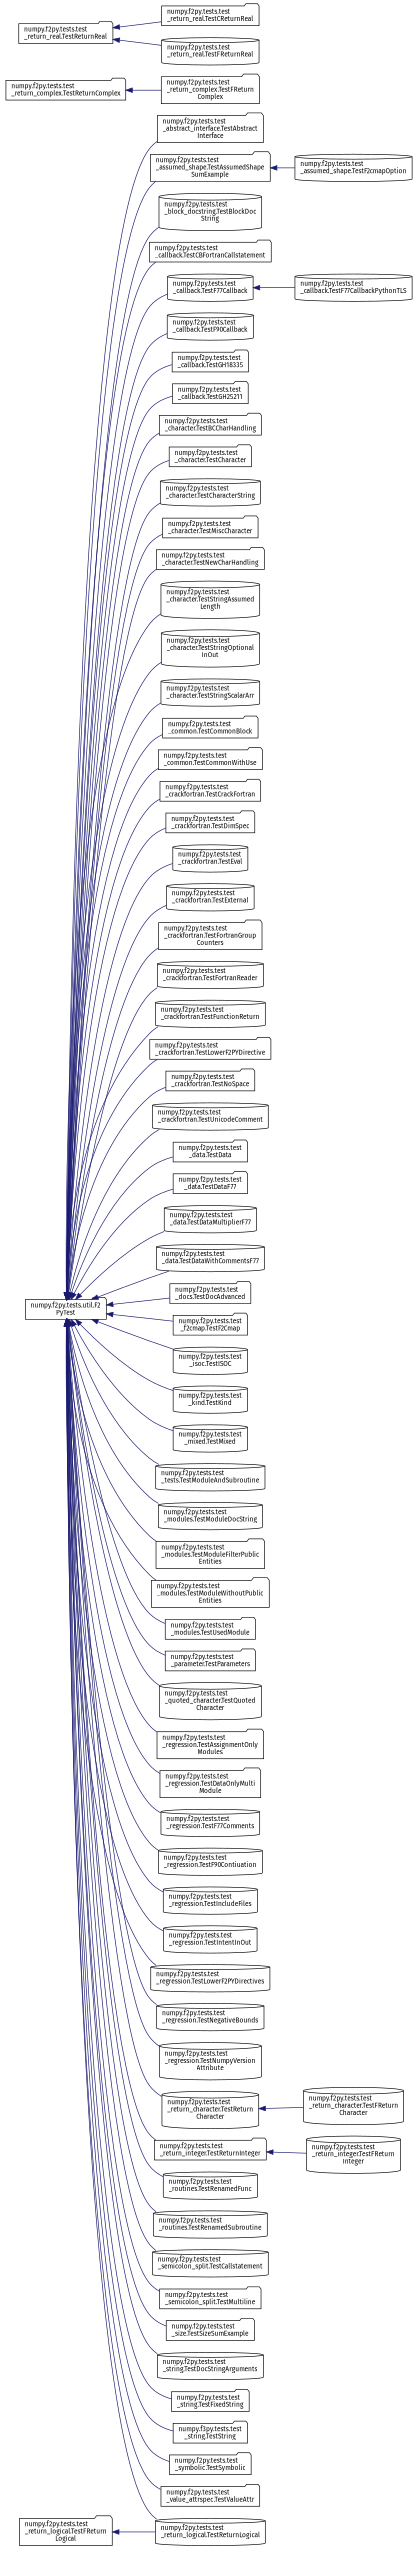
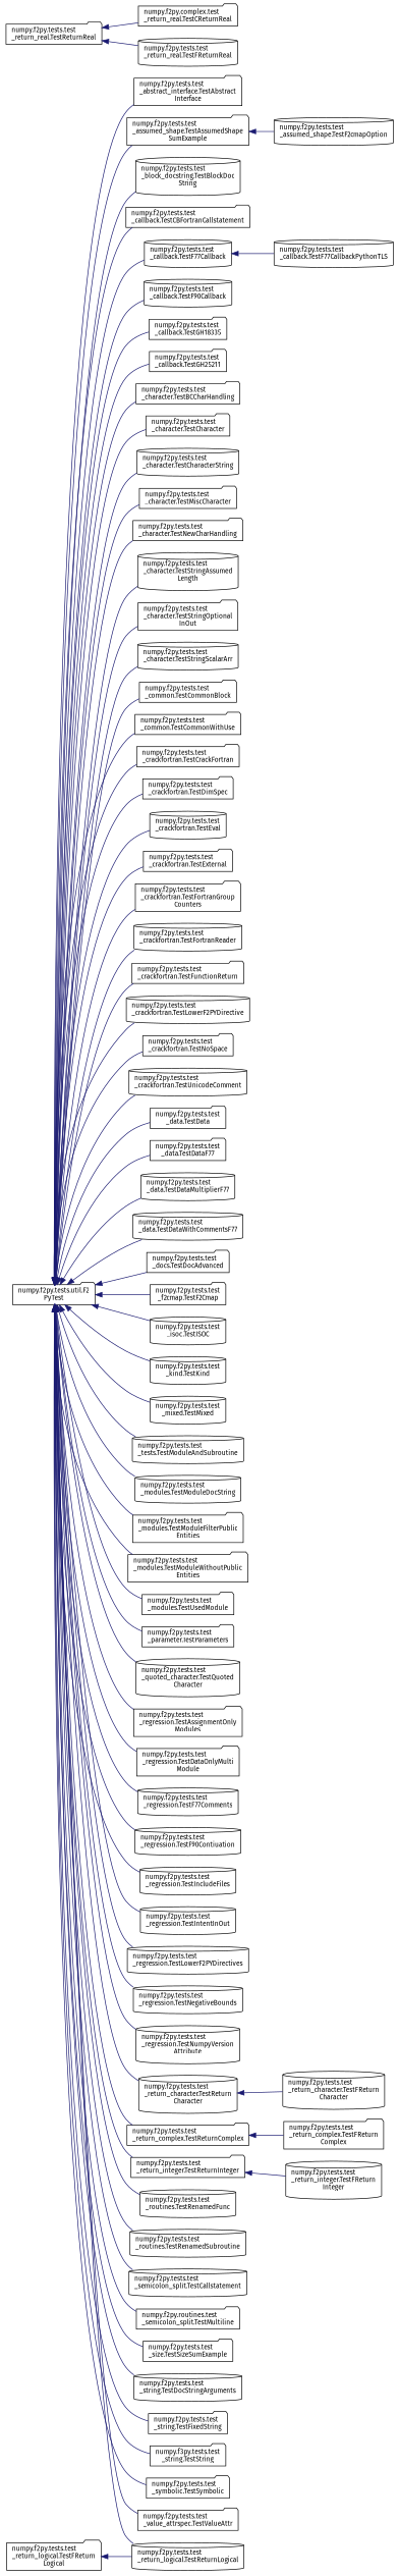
  digraph {
    fontname="Fira Sans"
    rankdir=LR
    node [color=black fillcolor=white fontname="Fira Sans" fontsize=10 shape=folder style=filled]
    edge [color=midnightblue dir=back fontname="Fira Sans" fontsize=10 labelfontname=Helvetica labelfontsize=10 style=solid]
    n1 [height=0.2 label="numpy.f2py.tests.util.F2\lPyTest" width=0.4]
    n2 [height=0.2 label="numpy.f2py.tests.test\l_abstract_interface.TestAbstract\lInterface" width=0.4]
    n3 [height=0.2 label="numpy.f2py.tests.test\l_assumed_shape.TestAssumedShape\lSumExample" width=0.4]
    n4 [height=0.2 label="numpy.f2py.tests.test\l_block_docstring.TestBlockDoc\lString" shape=cylinder width=0.4]
    n5 [height=0.2 label="numpy.f2py.tests.test\l_callback.TestCBFortranCallstatement" width=0.4]
    n6 [height=0.2 label="numpy.f2py.tests.test\l_callback.TestF77Callback" shape=cylinder width=0.4]
    n7 [height=0.2 label="numpy.f2py.tests.test\l_callback.TestF90Callback" shape=cylinder width=0.4]
    n8 [height=0.2 label="numpy.f2py.tests.test\l_callback.TestGH18335" width=0.4]
    n9 [height=0.2 label="numpy.f2py.tests.test\l_callback.TestGH25211" width=0.4]
    n10 [height=0.2 label="numpy.f2py.tests.test\l_character.TestBCCharHandling" width=0.4]
    n11 [height=0.2 label="numpy.f2py.tests.test\l_character.TestCharacter" width=0.4]
    n12 [height=0.2 label="numpy.f2py.tests.test\l_character.TestCharacterString" shape=cylinder width=0.4]
    n13 [height=0.2 label="numpy.f2py.tests.test\l_character.TestMiscCharacter" width=0.4]
    n14 [height=0.2 label="numpy.f2py.tests.test\l_character.TestNewCharHandling" width=0.4]
    n15 [height=0.2 label="numpy.f2py.tests.test\l_character.TestStringAssumed\lLength" shape=cylinder width=0.4]
-   n16 [height=0.2 label="numpy.f2py.tests.test\l_character.TestStringOptional\lInOut" shape=cylinder width=0.4]
+   n16 [height=0.2 label="numpy.f2py.tests.test\l_character.TestStringOptional\lInOut" width=0.4]
    n17 [height=0.2 label="numpy.f2py.tests.test\l_character.TestStringScalarArr" shape=cylinder width=0.4]
    n18 [height=0.2 label="numpy.f2py.tests.test\l_common.TestCommonBlock" width=0.4]
    n19 [height=0.2 label="numpy.f2py.tests.test\l_common.TestCommonWithUse" width=0.4]
    n20 [height=0.2 label="numpy.f2py.tests.test\l_crackfortran.TestCrackFortran" width=0.4]
    n21 [height=0.2 label="numpy.f2py.tests.test\l_crackfortran.TestDimSpec" width=0.4]
    n22 [height=0.2 label="numpy.f2py.tests.test\l_crackfortran.TestEval" shape=cylinder width=0.4]
-   n23 [height=0.2 label="numpy.f2py.tests.test\l_crackfortran.TestExternal" shape=cylinder width=0.4]
+   n23 [height=0.2 label="numpy.f2py.tests.test\l_crackfortran.TestExternal" width=0.4]
    n24 [height=0.2 label="numpy.f2py.tests.test\l_crackfortran.TestFortranGroup\lCounters" width=0.4]
    n25 [height=0.2 label="numpy.f2py.tests.test\l_crackfortran.TestFortranReader" shape=cylinder width=0.4]
-   n26 [height=0.2 label="numpy.f2py.tests.test\l_crackfortran.TestFunctionReturn" shape=cylinder width=0.4]
-   n27 [height=0.2 label="numpy.f2py.tests.test\l_crackfortran.TestLowerF2PYDirective" width=0.4]
+   n26 [height=0.2 label="numpy.f2py.tests.test\l_crackfortran.TestFunctionReturn" width=0.4]
+   n27 [height=0.2 label="numpy.f2py.tests.test\l_crackfortran.TestLowerF2PYDirective" shape=cylinder width=0.4]
    n28 [height=0.2 label="numpy.f2py.tests.test\l_crackfortran.TestNoSpace" width=0.4]
    n29 [height=0.2 label="numpy.f2py.tests.test\l_crackfortran.TestUnicodeComment" shape=cylinder width=0.4]
    n30 [height=0.2 label="numpy.f2py.tests.test\l_data.TestData" width=0.4]
    n31 [height=0.2 label="numpy.f2py.tests.test\l_data.TestDataF77" width=0.4]
    n32 [height=0.2 label="numpy.f2py.tests.test\l_data.TestDataMultiplierF77" shape=cylinder width=0.4]
    n33 [height=0.2 label="numpy.f2py.tests.test\l_data.TestDataWithCommentsF77" shape=cylinder width=0.4]
    n34 [height=0.2 label="numpy.f2py.tests.test\l_docs.TestDocAdvanced" width=0.4]
    n35 [height=0.2 label="numpy.f2py.tests.test\l_f2cmap.TestF2Cmap" width=0.4]
    n36 [height=0.2 label="numpy.f2py.tests.test\l_isoc.TestISOC" shape=cylinder width=0.4]
    n37 [height=0.2 label="numpy.f2py.tests.test\l_kind.TestKind" shape=cylinder width=0.4]
    n38 [height=0.2 label="numpy.f2py.tests.test\l_mixed.TestMixed" shape=cylinder width=0.4]
    n39 [height=0.2 label="numpy.f2py.tests.test\l_tests.TestModuleAndSubroutine" shape=cylinder width=0.4]
    n40 [height=0.2 label="numpy.f2py.tests.test\l_modules.TestModuleDocString" shape=cylinder width=0.4]
    n41 [height=0.2 label="numpy.f2py.tests.test\l_modules.TestModuleFilterPublic\lEntities" width=0.4]
    n42 [height=0.2 label="numpy.f2py.tests.test\l_modules.TestModuleWithoutPublic\lEntities" width=0.4]
    n43 [height=0.2 label="numpy.f2py.tests.test\l_modules.TestUsedModule" width=0.4]
    n44 [height=0.2 label="numpy.f2py.tests.test\l_parameter.TestParameters" width=0.4]
    n45 [height=0.2 label="numpy.f2py.tests.test\l_quoted_character.TestQuoted\lCharacter" shape=cylinder width=0.4]
    n46 [height=0.2 label="numpy.f2py.tests.test\l_regression.TestAssignmentOnly\lModules" width=0.4]
    n47 [height=0.2 label="numpy.f2py.tests.test\l_regression.TestDataOnlyMulti\lModule" width=0.4]
    n48 [height=0.2 label="numpy.f2py.tests.test\l_regression.TestF77Comments" shape=cylinder width=0.4]
    n49 [height=0.2 label="numpy.f2py.tests.test\l_regression.TestF90Contiuation" shape=cylinder width=0.4]
    n50 [height=0.2 label="numpy.f2py.tests.test\l_regression.TestIncludeFiles" shape=cylinder width=0.4]
    n51 [height=0.2 label="numpy.f2py.tests.test\l_regression.TestIntentInOut" shape=cylinder width=0.4]
    n52 [height=0.2 label="numpy.f2py.tests.test\l_regression.TestLowerF2PYDirectives" shape=cylinder width=0.4]
    n53 [height=0.2 label="numpy.f2py.tests.test\l_regression.TestNegativeBounds" shape=cylinder width=0.4]
    n54 [height=0.2 label="numpy.f2py.tests.test\l_regression.TestNumpyVersion\lAttribute" shape=cylinder width=0.4]
    n55 [height=0.2 label="numpy.f2py.tests.test\l_return_character.TestReturn\lCharacter" shape=cylinder width=0.4]
    n56 [height=0.2 label="numpy.f2py.tests.test\l_return_complex.TestReturnComplex" width=0.4]
    n57 [height=0.2 label="numpy.f2py.tests.test\l_return_integer.TestReturnInteger" width=0.4]
    n58 [height=0.2 label="numpy.f2py.tests.test\l_return_logical.TestReturnLogical" shape=cylinder width=0.4]
    n59 [height=0.2 label="numpy.f2py.tests.test\l_routines.TestRenamedFunc" shape=cylinder width=0.4]
    n60 [height=0.2 label="numpy.f2py.tests.test\l_routines.TestRenamedSubroutine" shape=cylinder width=0.4]
    n61 [height=0.2 label="numpy.f2py.tests.test\l_semicolon_split.TestCallstatement" shape=cylinder width=0.4]
-   n62 [height=0.2 label="numpy.f2py.tests.test\l_semicolon_split.TestMultiline" width=0.4]
+   n62 [height=0.2 label="numpy.f2py.routines.test\l_semicolon_split.TestMultiline" width=0.4]
    n63 [height=0.2 label="numpy.f2py.tests.test\l_size.TestSizeSumExample" width=0.4]
    n64 [height=0.2 label="numpy.f2py.tests.test\l_string.TestDocStringArguments" shape=cylinder width=0.4]
    n65 [height=0.2 label="numpy.f2py.tests.test\l_string.TestFixedString" width=0.4]
    n66 [height=0.2 label="numpy.f3py.tests.test\l_string.TestString" width=0.4]
    n67 [height=0.2 label="numpy.f2py.tests.test\l_symbolic.TestSymbolic" width=0.4]
    n68 [height=0.2 label="numpy.f2py.tests.test\l_value_attrspec.TestValueAttr" width=0.4]
    n69 [height=0.2 label="numpy.f2py.tests.test\l_assumed_shape.TestF2cmapOption" shape=cylinder width=0.4]
    n70 [height=0.2 label="numpy.f2py.tests.test\l_callback.TestF77CallbackPythonTLS" shape=cylinder width=0.4]
    n71 [height=0.2 label="numpy.f2py.tests.test\l_return_character.TestFReturn\lCharacter" shape=cylinder width=0.4]
    n72 [height=0.2 label="numpy.f2py.tests.test\l_return_complex.TestFReturn\lComplex" width=0.4]
    n73 [height=0.2 label="numpy.f2py.tests.test\l_return_integer.TestFReturn\lInteger" shape=cylinder width=0.4]
    n74 [height=0.2 label="numpy.f2py.tests.test\l_return_real.TestReturnReal" width=0.4]
-   n75 [height=0.2 label="numpy.f2py.tests.test\l_return_real.TestCReturnReal" width=0.4]
+   n75 [height=0.2 label="numpy.f2py.complex.test\l_return_real.TestCReturnReal" width=0.4]
    n76 [height=0.2 label="numpy.f2py.tests.test\l_return_real.TestFReturnReal" shape=cylinder width=0.4]
    n77 [height=0.2 label="numpy.f2py.tests.test\l_return_logical.TestFReturn\lLogical" width=0.4]
    n1 -> n2
    n1 -> n3
    n1 -> n4
    n1 -> n5
    n1 -> n6
    n1 -> n7
    n1 -> n8
    n1 -> n9
    n1 -> n10
    n1 -> n11
    n1 -> n12
    n1 -> n13
    n1 -> n14
    n1 -> n15
    n1 -> n16
    n1 -> n17
    n1 -> n18
    n1 -> n19
    n1 -> n20
    n1 -> n21
    n1 -> n22
    n1 -> n23
    n1 -> n24
    n1 -> n25
    n1 -> n26
    n1 -> n27
    n1 -> n28
    n1 -> n29
    n1 -> n30
    n1 -> n31
    n1 -> n32
    n1 -> n33
    n1 -> n34
    n1 -> n35
    n1 -> n36
    n1 -> n37
    n1 -> n38
    n1 -> n39
    n1 -> n40
    n1 -> n41
    n1 -> n42
    n1 -> n43
    n1 -> n44
    n1 -> n45
    n1 -> n46
    n1 -> n47
    n1 -> n48
    n1 -> n49
    n1 -> n50
    n1 -> n51
    n1 -> n52
    n1 -> n53
    n1 -> n54
    n1 -> n55
+   n1 -> n56
    n1 -> n57
    n1 -> n58
    n1 -> n59
    n1 -> n60
    n1 -> n61
    n1 -> n62
    n1 -> n63
    n1 -> n64
    n1 -> n65
    n1 -> n66
    n1 -> n67
    n1 -> n68
    n3 -> n69
    n6 -> n70
    n55 -> n71
    n56 -> n72
    n57 -> n73
    n74 -> n75
    n74 -> n76
    n77 -> n58
  }
